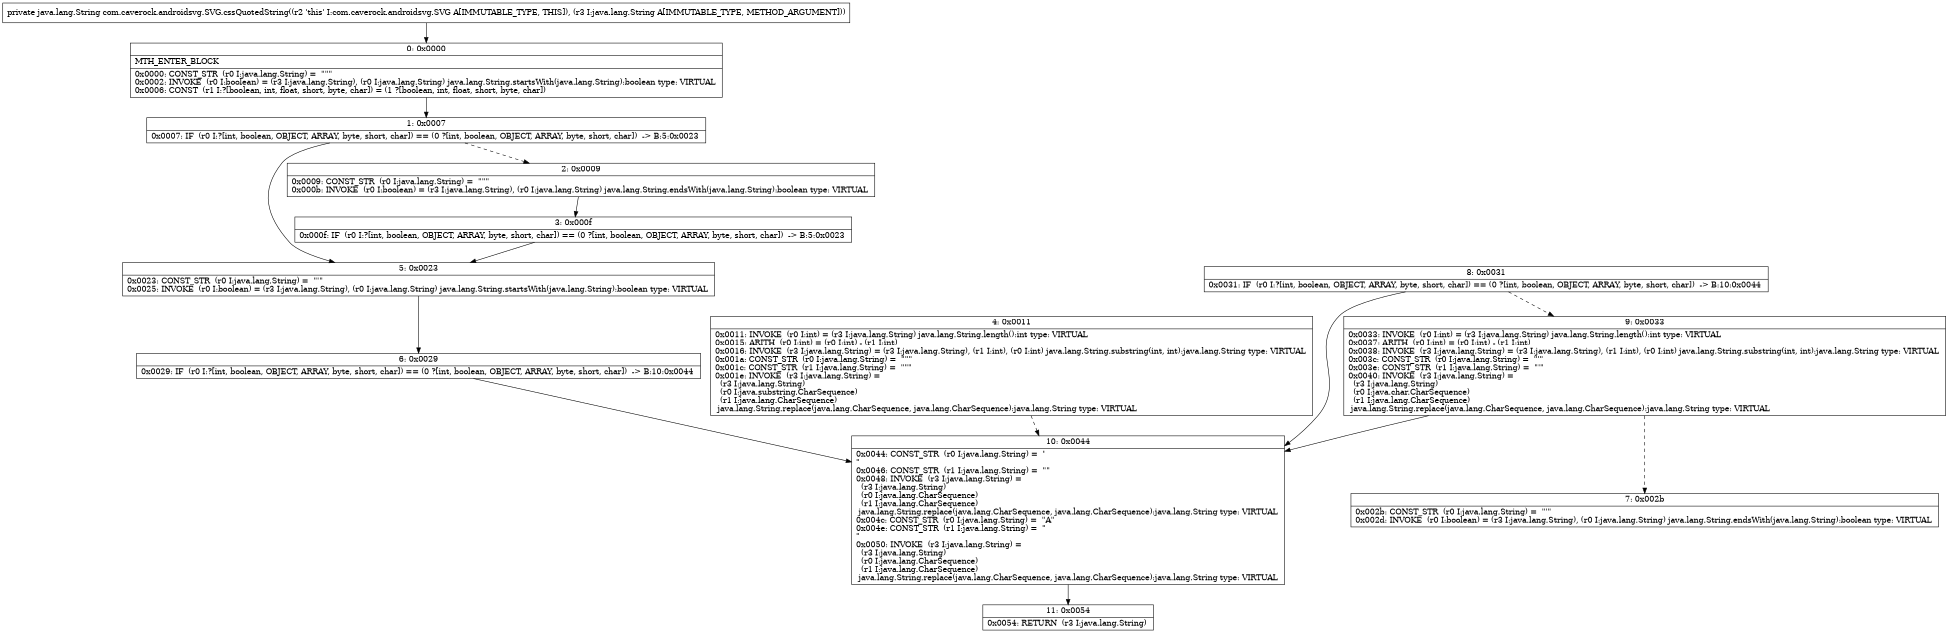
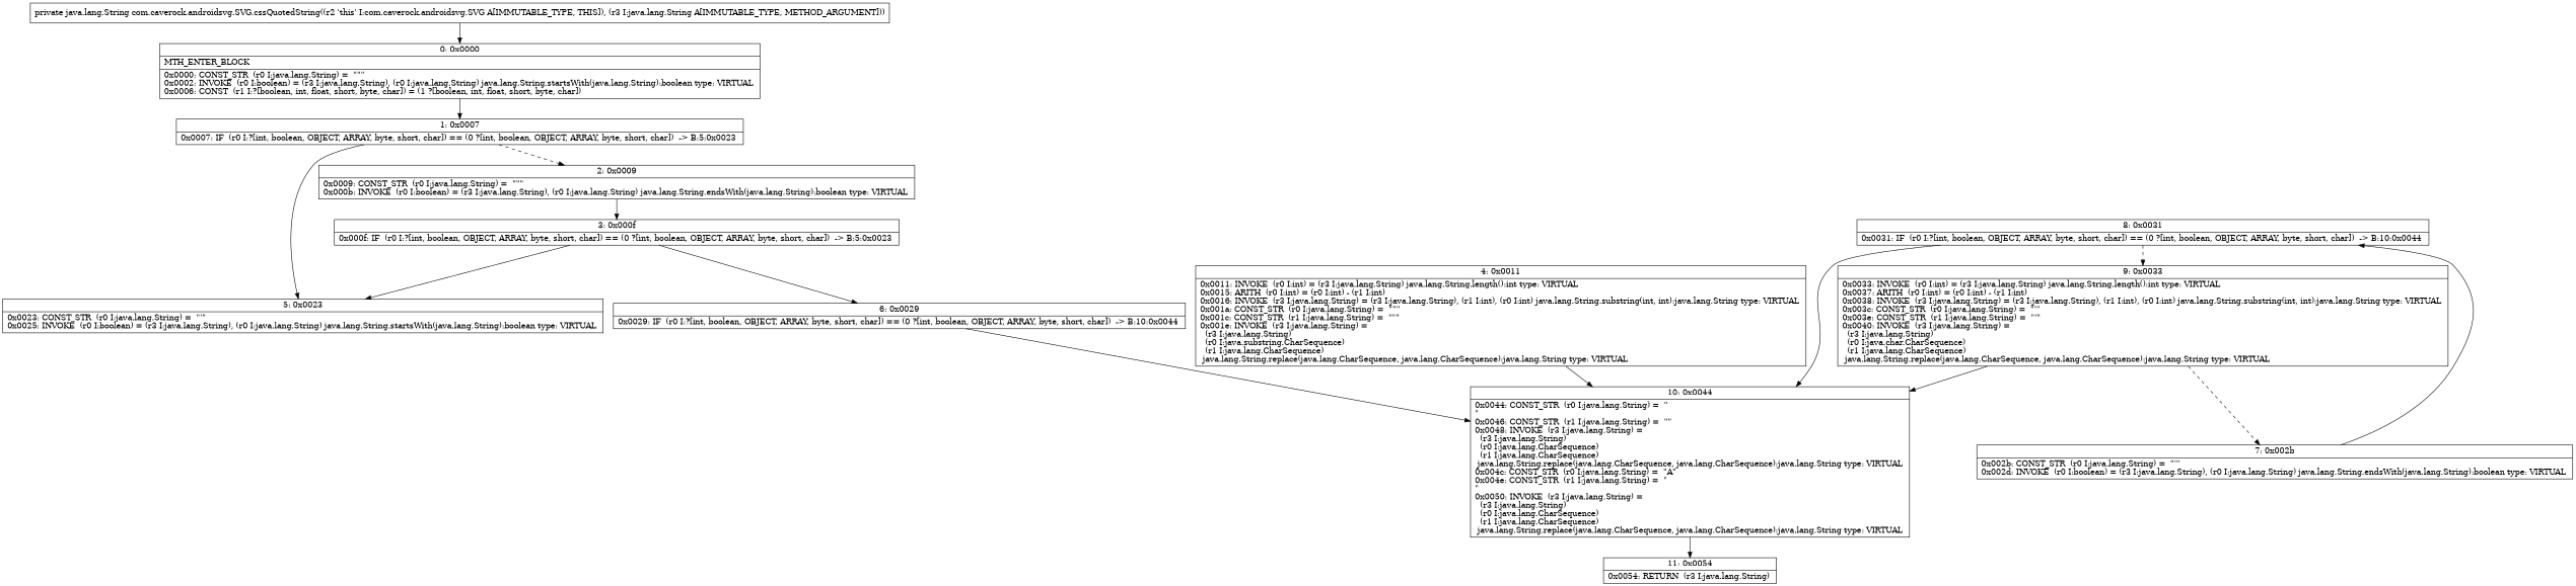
  digraph {
    node [shape=record]
    n1 [label="{0\:\ 0x0000|MTH_ENTER_BLOCK\l|0x0000: CONST_STR  (r0 I:java.lang.String) =  \"\"\" \l0x0002: INVOKE  (r0 I:boolean) = (r3 I:java.lang.String), (r0 I:java.lang.String) java.lang.String.startsWith(java.lang.String):boolean type: VIRTUAL \l0x0006: CONST  (r1 I:?[boolean, int, float, short, byte, char]) = (1 ?[boolean, int, float, short, byte, char]) \l}"]
    n2 [label="{1\:\ 0x0007|0x0007: IF  (r0 I:?[int, boolean, OBJECT, ARRAY, byte, short, char]) == (0 ?[int, boolean, OBJECT, ARRAY, byte, short, char])  \-\> B:5:0x0023 \l}"]
    n3 [label="{2\:\ 0x0009|0x0009: CONST_STR  (r0 I:java.lang.String) =  \"\"\" \l0x000b: INVOKE  (r0 I:boolean) = (r3 I:java.lang.String), (r0 I:java.lang.String) java.lang.String.endsWith(java.lang.String):boolean type: VIRTUAL \l}"]
    n4 [label="{5\:\ 0x0023|0x0023: CONST_STR  (r0 I:java.lang.String) =  \"'\" \l0x0025: INVOKE  (r0 I:boolean) = (r3 I:java.lang.String), (r0 I:java.lang.String) java.lang.String.startsWith(java.lang.String):boolean type: VIRTUAL \l}"]
    n5 [label="{3\:\ 0x000f|0x000f: IF  (r0 I:?[int, boolean, OBJECT, ARRAY, byte, short, char]) == (0 ?[int, boolean, OBJECT, ARRAY, byte, short, char])  \-\> B:5:0x0023 \l}"]
    n6 [label="{6\:\ 0x0029|0x0029: IF  (r0 I:?[int, boolean, OBJECT, ARRAY, byte, short, char]) == (0 ?[int, boolean, OBJECT, ARRAY, byte, short, char])  \-\> B:10:0x0044 \l}"]
    n7 [label="{4\:\ 0x0011|0x0011: INVOKE  (r0 I:int) = (r3 I:java.lang.String) java.lang.String.length():int type: VIRTUAL \l0x0015: ARITH  (r0 I:int) = (r0 I:int) \- (r1 I:int) \l0x0016: INVOKE  (r3 I:java.lang.String) = (r3 I:java.lang.String), (r1 I:int), (r0 I:int) java.lang.String.substring(int, int):java.lang.String type: VIRTUAL \l0x001a: CONST_STR  (r0 I:java.lang.String) =  \"\"\" \l0x001c: CONST_STR  (r1 I:java.lang.String) =  \"\"\" \l0x001e: INVOKE  (r3 I:java.lang.String) = \l  (r3 I:java.lang.String)\l  (r0 I:java.substring.CharSequence)\l  (r1 I:java.lang.CharSequence)\l java.lang.String.replace(java.lang.CharSequence, java.lang.CharSequence):java.lang.String type: VIRTUAL \l}"]
    n8 [label="{10\:\ 0x0044|0x0044: CONST_STR  (r0 I:java.lang.String) =  \"\l\" \l0x0046: CONST_STR  (r1 I:java.lang.String) =  \"\" \l0x0048: INVOKE  (r3 I:java.lang.String) = \l  (r3 I:java.lang.String)\l  (r0 I:java.lang.CharSequence)\l  (r1 I:java.lang.CharSequence)\l java.lang.String.replace(java.lang.CharSequence, java.lang.CharSequence):java.lang.String type: VIRTUAL \l0x004c: CONST_STR  (r0 I:java.lang.String) =  \"A\" \l0x004e: CONST_STR  (r1 I:java.lang.String) =  \"\l\" \l0x0050: INVOKE  (r3 I:java.lang.String) = \l  (r3 I:java.lang.String)\l  (r0 I:java.lang.CharSequence)\l  (r1 I:java.lang.CharSequence)\l java.lang.String.replace(java.lang.CharSequence, java.lang.CharSequence):java.lang.String type: VIRTUAL \l}"]
    n9 [label="{11\:\ 0x0054|0x0054: RETURN  (r3 I:java.lang.String) \l}"]
    n10 [label="{7\:\ 0x002b|0x002b: CONST_STR  (r0 I:java.lang.String) =  \"'\" \l0x002d: INVOKE  (r0 I:boolean) = (r3 I:java.lang.String), (r0 I:java.lang.String) java.lang.String.endsWith(java.lang.String):boolean type: VIRTUAL \l}"]
    n11 [label="{8\:\ 0x0031|0x0031: IF  (r0 I:?[int, boolean, OBJECT, ARRAY, byte, short, char]) == (0 ?[int, boolean, OBJECT, ARRAY, byte, short, char])  \-\> B:10:0x0044 \l}"]
    n12 [label="{9\:\ 0x0033|0x0033: INVOKE  (r0 I:int) = (r3 I:java.lang.String) java.lang.String.length():int type: VIRTUAL \l0x0037: ARITH  (r0 I:int) = (r0 I:int) \- (r1 I:int) \l0x0038: INVOKE  (r3 I:java.lang.String) = (r3 I:java.lang.String), (r1 I:int), (r0 I:int) java.lang.String.substring(int, int):java.lang.String type: VIRTUAL \l0x003c: CONST_STR  (r0 I:java.lang.String) =  \"'\" \l0x003e: CONST_STR  (r1 I:java.lang.String) =  \"'\" \l0x0040: INVOKE  (r3 I:java.lang.String) = \l  (r3 I:java.lang.String)\l  (r0 I:java.char.CharSequence)\l  (r1 I:java.lang.CharSequence)\l java.lang.String.replace(java.lang.CharSequence, java.lang.CharSequence):java.lang.String type: VIRTUAL \l}"]
    n13 [label="{private java.lang.String com.caverock.androidsvg.SVG.cssQuotedString((r2 'this' I:com.caverock.androidsvg.SVG A[IMMUTABLE_TYPE, THIS]), (r3 I:java.lang.String A[IMMUTABLE_TYPE, METHOD_ARGUMENT])) }"]
    n1 -> n2
    n2 -> n3 [style=dashed]
    n2 -> n4
    n3 -> n5
-   n4 -> n6
+   n5 -> n6
    n5 -> n4
    n6 -> n8
-   n7 -> n8 [style=dashed]
+   n7 -> n8
    n8 -> n9
+   n10 -> n11
    n11 -> n8
    n11 -> n12 [style=dashed]
    n12 -> n8
    n12 -> n10 [style=dashed]
    n13 -> n1
  }
